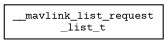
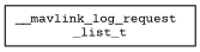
  digraph {
    rankdir=LR
    fontname="Courier Prime"
-   n1 [color=black fillcolor=white fontname="Courier Prime" fontsize=10 height=0.2 label="__mavlink_list_request\l_list_t" shape=record style=filled width=0.4]
+   n1 [color=black fillcolor=white fontname="Courier Prime" fontsize=10 height=0.2 label="__mavlink_log_request\l_list_t" shape=record style=filled width=0.4]
  }
